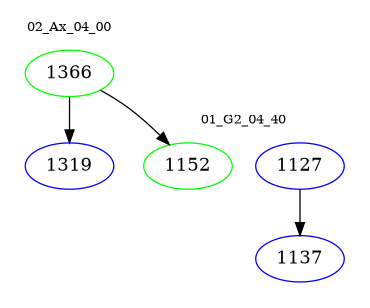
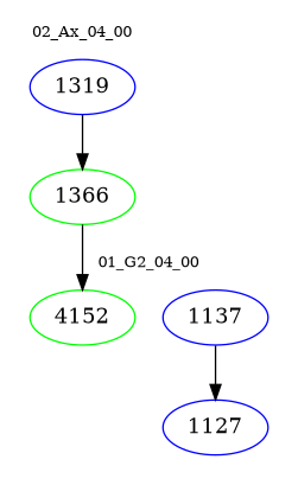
  digraph {
    node [color=blue]
    edge [color=black]
    n1 [label=1319]
    n2 [color=green label=1366]
    n3 [label=1127]
    n4 [label=1137]
-   n5 [color=green label=1152]
+   n5 [color=green label=4152]
    subgraph cluster_1 {
      color=white
      fontsize=10
      label="02_Ax_04_00"
      n1
      n2
    }
    subgraph cluster_2 {
      color=white
      fontsize=10
-     label="01_G2_04_40"
+     label="01_G2_04_00"
      n3
      n4
      n5
    }
-   n2 -> n1
+   n1 -> n2
    n2 -> n5
-   n3 -> n4
+   n4 -> n3
  }
